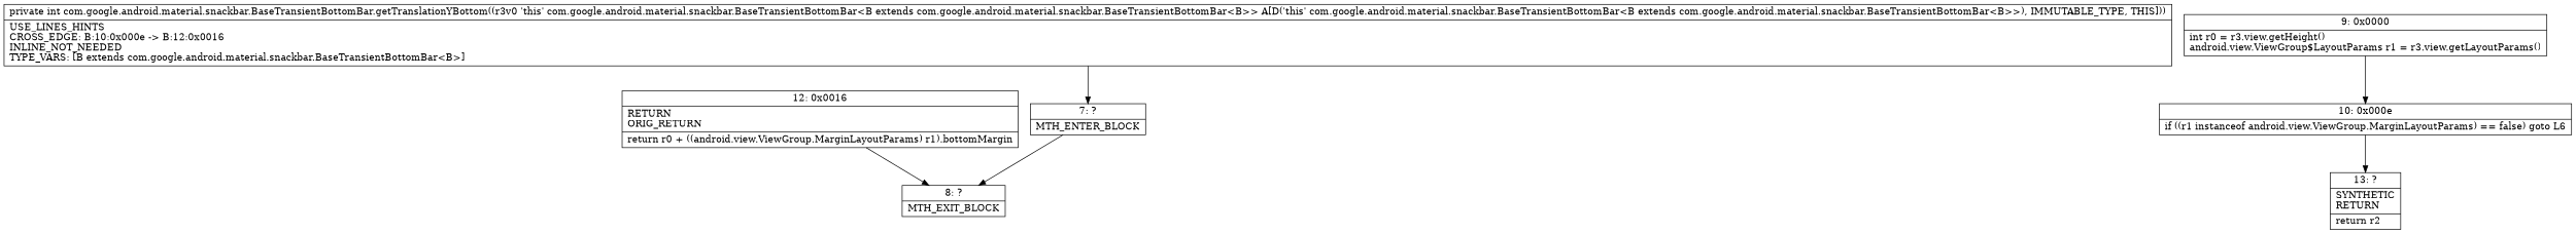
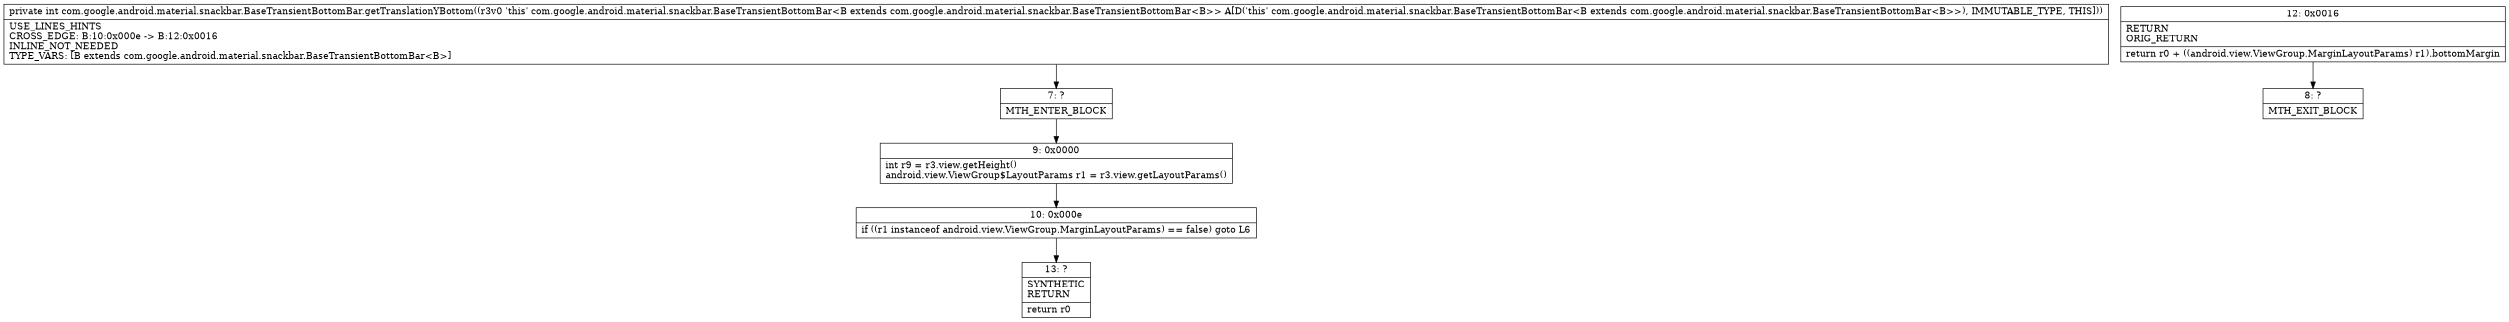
  digraph {
    node [shape=record]
    n1 [label="{7\:\ ?|MTH_ENTER_BLOCK\l}"]
-   n2 [label="{9\:\ 0x0000|int r0 = r3.view.getHeight()\landroid.view.ViewGroup$LayoutParams r1 = r3.view.getLayoutParams()\l}"]
+   n2 [label="{9\:\ 0x0000|int r9 = r3.view.getHeight()\landroid.view.ViewGroup$LayoutParams r1 = r3.view.getLayoutParams()\l}"]
    n3 [label="{10\:\ 0x000e|if ((r1 instanceof android.view.ViewGroup.MarginLayoutParams) == false) goto L6\l}"]
-   n4 [label="{13\:\ ?|SYNTHETIC\lRETURN\l|return r2\l}"]
+   n4 [label="{13\:\ ?|SYNTHETIC\lRETURN\l|return r0\l}"]
    n5 [label="{12\:\ 0x0016|RETURN\lORIG_RETURN\l|return r0 + ((android.view.ViewGroup.MarginLayoutParams) r1).bottomMargin\l}"]
    n6 [label="{8\:\ ?|MTH_EXIT_BLOCK\l}"]
    n7 [label="{private int com.google.android.material.snackbar.BaseTransientBottomBar.getTranslationYBottom((r3v0 'this' com.google.android.material.snackbar.BaseTransientBottomBar\<B extends com.google.android.material.snackbar.BaseTransientBottomBar\<B\>\> A[D('this' com.google.android.material.snackbar.BaseTransientBottomBar\<B extends com.google.android.material.snackbar.BaseTransientBottomBar\<B\>\>), IMMUTABLE_TYPE, THIS]))  | USE_LINES_HINTS\lCROSS_EDGE: B:10:0x000e \-\> B:12:0x0016\lINLINE_NOT_NEEDED\lTYPE_VARS: [B extends com.google.android.material.snackbar.BaseTransientBottomBar\<B\>]\l}"]
-   n1 -> n6
+   n1 -> n2
    n2 -> n3
    n3 -> n4
    n5 -> n6
    n7 -> n1
  }
